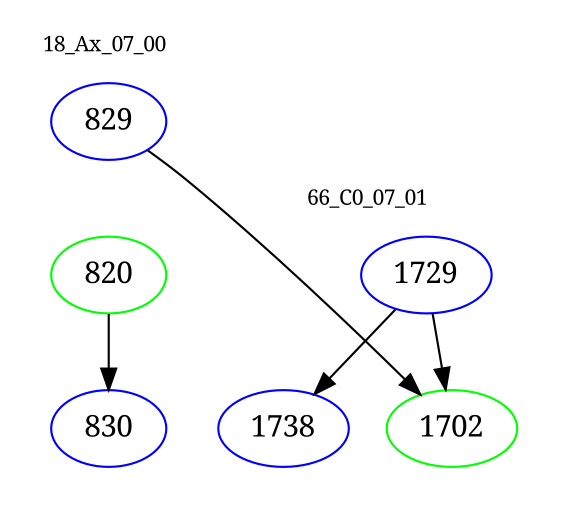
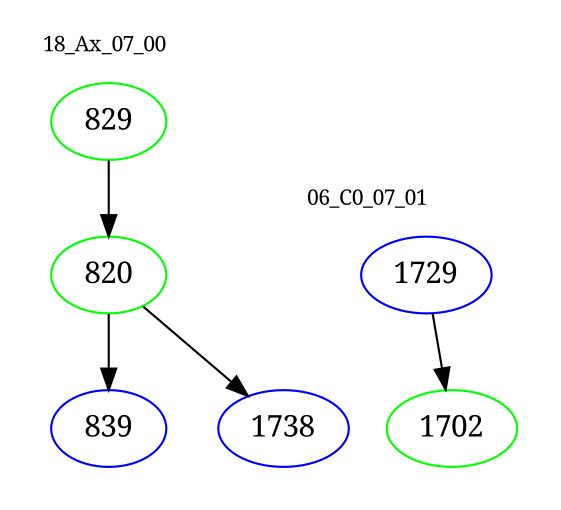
  digraph {
    fontname="Noto Serif"
    node [color=green fontname="Noto Serif"]
    edge [color=black fontname="Noto Serif"]
-   n1 [color=blue label=829]
+   n1 [label=829]
    n2 [label=820]
-   n3 [color=blue label=830]
+   n3 [color=blue label=839]
    n4 [color=blue label=1729]
    n5 [label=1702]
    n6 [color=blue label=1738]
    subgraph cluster_1 {
      color=white
      fontsize=10
      label="18_Ax_07_00"
      n1
      n2
      n3
    }
    subgraph cluster_2 {
      color=white
      fontsize=10
-     label="66_C0_07_01"
+     label="06_C0_07_01"
      n4
      n5
      n6
    }
-   n1 -> n5
+   n1 -> n2
    n2 -> n3
    n4 -> n5
-   n4 -> n6
+   n2 -> n6
  }
